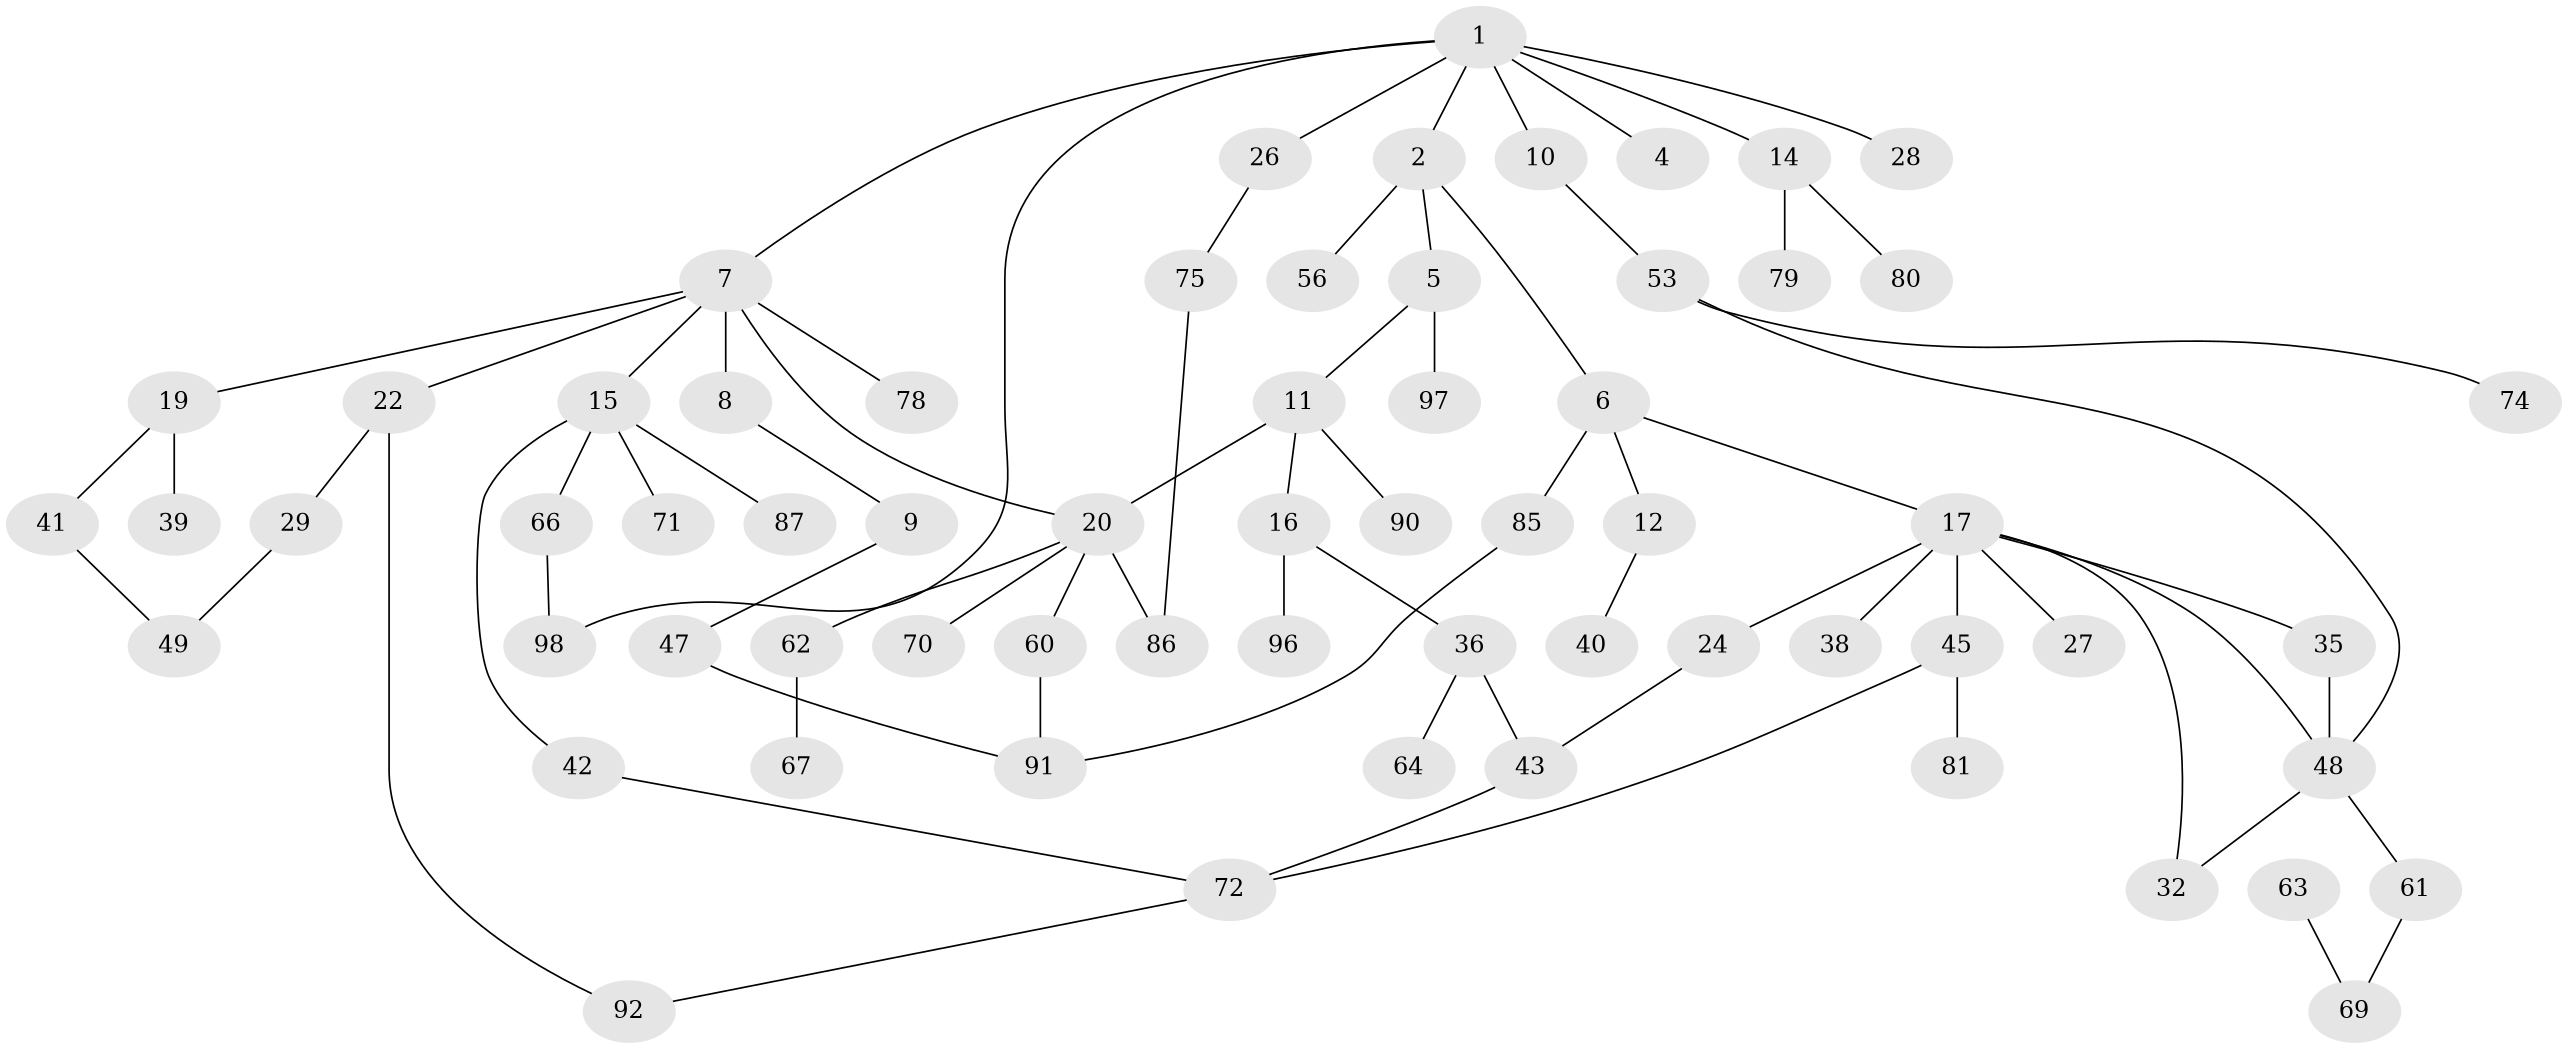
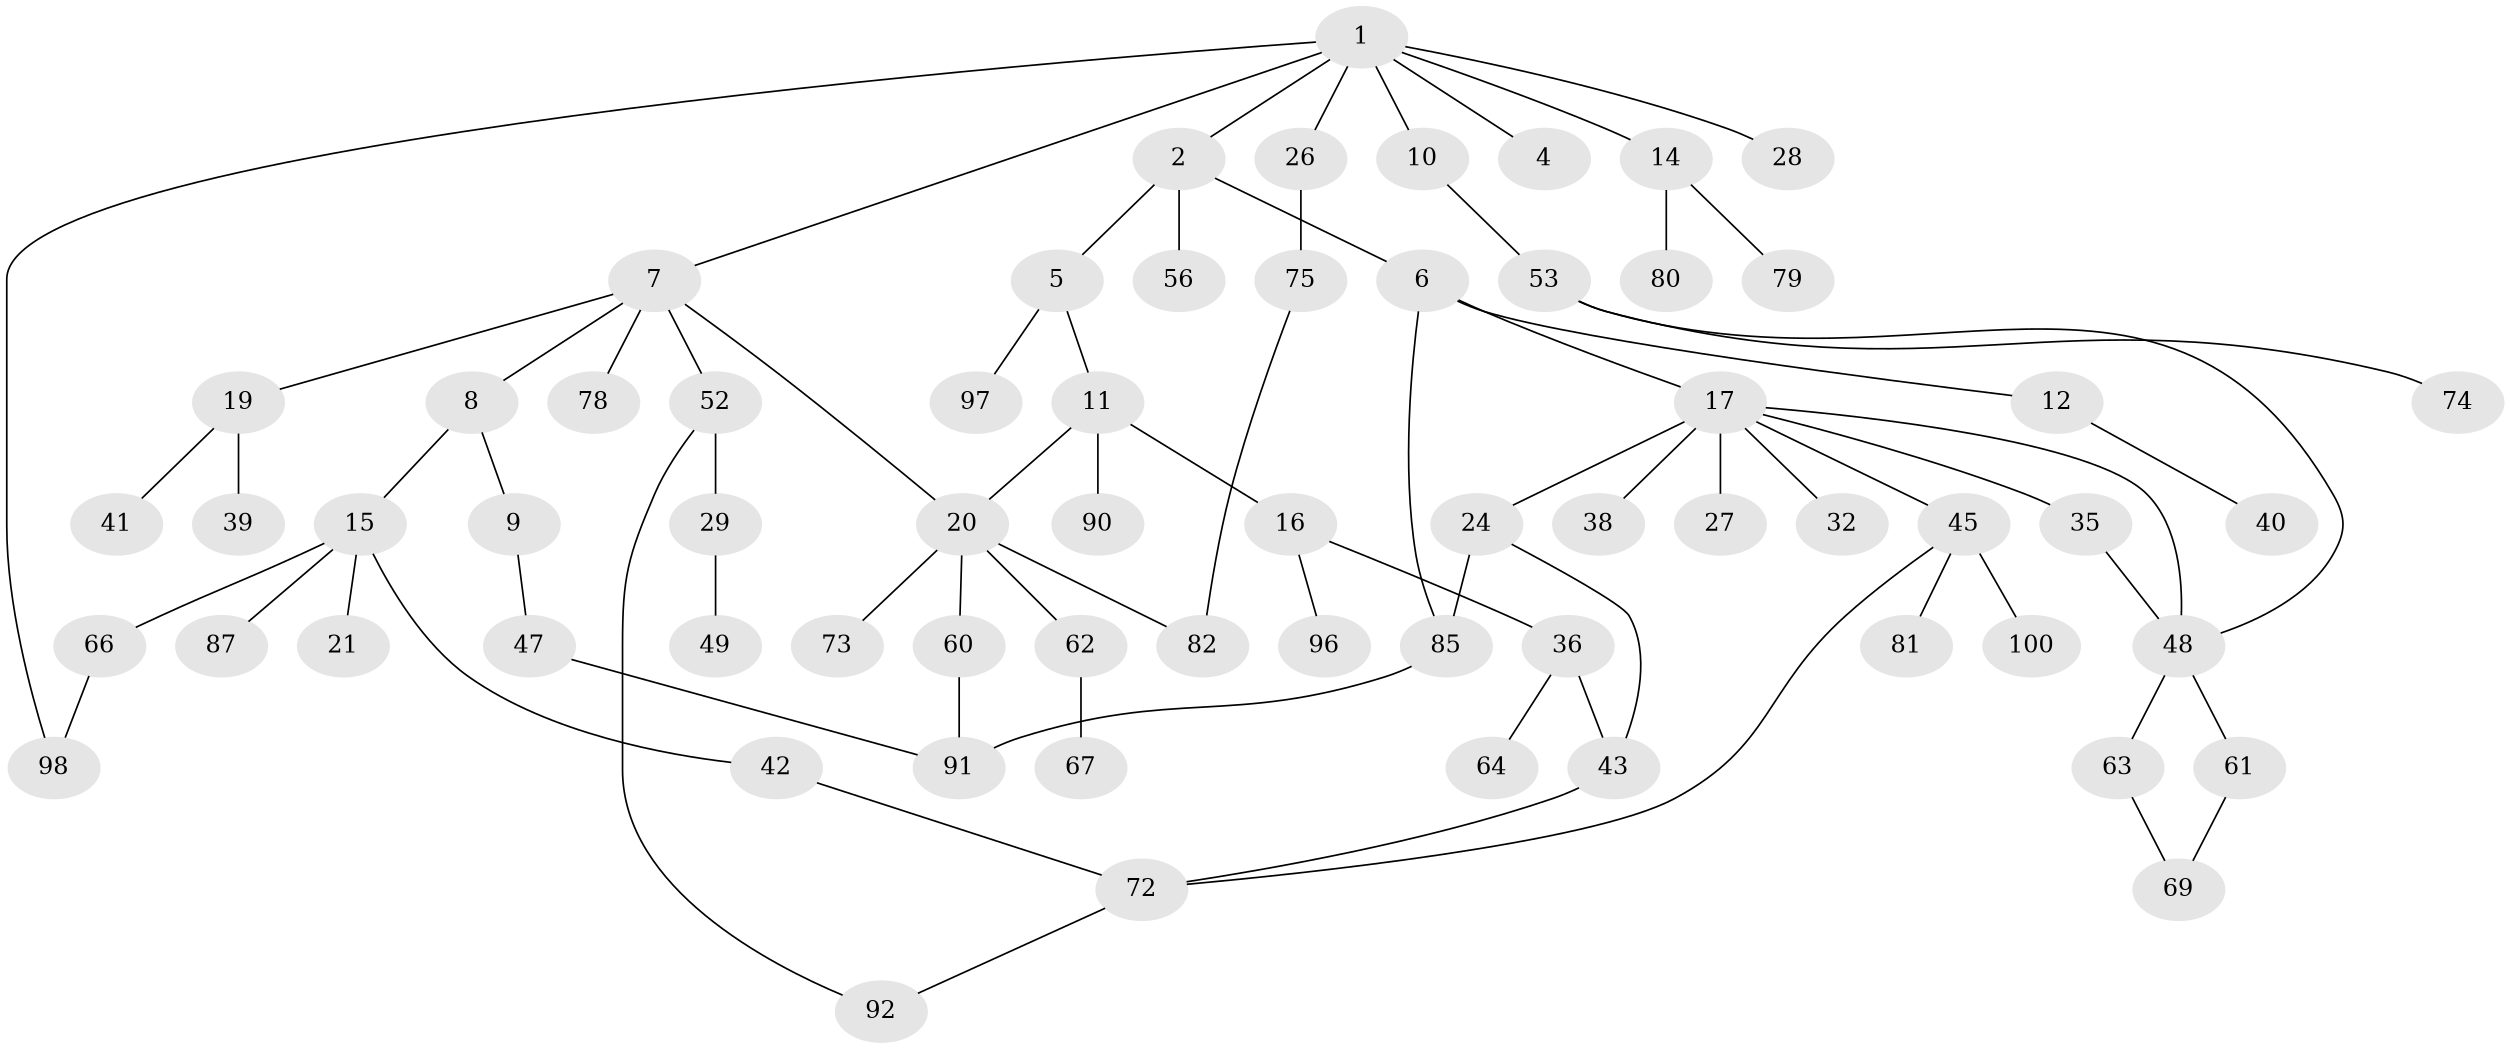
  graph {
    node [color=gray90 style=filled]
    1 [super="+3"]
    2 [super="+37"]
    4
    7 [super="+13"]
    10 [super="+53"]
    14 [super="+30"]
    26 [super="+31"]
    28
    98
    5 [super="+46"]
    6 [super="+50"]
    56 [super="+89"]
    8
    15 [super="+18"]
    19 [super="+33"]
    20 [super="+25"]
-   22 [super="+51"]
+   22 [super="+51" label=52]
    78
    n19 [label=53 super="+44"]
    79
    80
    75 [super="+76"]
    11 [super="+68"]
    97
    12 [super="+101"]
    17 [super="+34"]
    85 [super="+99"]
    16 [super="+58"]
    90
    40
    45 [super="+77"]
    24
    27 [super="+55"]
    32
    35 [super="+59"]
    38 [super="+71"]
    48 [super="+52"]
    72 [super="+94"]
    81
+   100
    91 [super="+95"]
    9 [super="+83"]
-   21 [label=71]
+   21
    42 [super="+57"]
    66
    87
    39
    41
    60
    62 [super="+93"]
-   73 [label=70]
-   82 [label=86]
+   73
+   82
    29 [super="+65"]
    92
    47
    74 [super="+84"]
    36
    96
    43 [super="+86"]
    64
    61 [super="+88"]
    63 [super="+70"]
    49 [super="+54"]
    67
    69
    1 -- 2
    1 -- 4
    1 -- 7
    1 -- 10
    1 -- 14
    1 -- 26
    1 -- 28
    1 -- 98
    2 -- 5
    2 -- 6
    2 -- 56
    7 -- 8
-   7 -- 15
+   8 -- 15
    7 -- 19
    7 -- 20
    7 -- 22
    7 -- 78
    10 -- n19
    14 -- 79
    14 -- 80
    26 -- 75
    5 -- 11
    5 -- 97
    6 -- 12
    6 -- 17
    6 -- 85
    8 -- 9
    15 -- 21
    15 -- 42
    15 -- 66
    15 -- 87
    19 -- 39
    19 -- 41
    20 -- 60
    20 -- 62
    20 -- 73
    20 -- 82
    22 -- 29
    22 -- 92
    n19 -- 48
    n19 -- 74
    75 -- 82
    11 -- 20
    11 -- 16
    11 -- 90
    12 -- 40
    17 -- 45
    17 -- 24
    17 -- 27
    17 -- 32
    17 -- 35
    17 -- 38 [weight=2]
    17 -- 48
    85 -- 91
    16 -- 36
    16 -- 96
    45 -- 72
    45 -- 81
+   45 -- 100
+   24 -- 85
    24 -- 43
    35 -- 48
    48 -- 61
-   48 -- 32
+   48 -- 63
    72 -- 92
    9 -- 47
    42 -- 72
    66 -- 98
-   41 -- 49
    60 -- 91
    62 -- 67
    29 -- 49
    47 -- 91
    36 -- 43
    36 -- 64
    43 -- 72
    61 -- 69
    63 -- 69
  }
